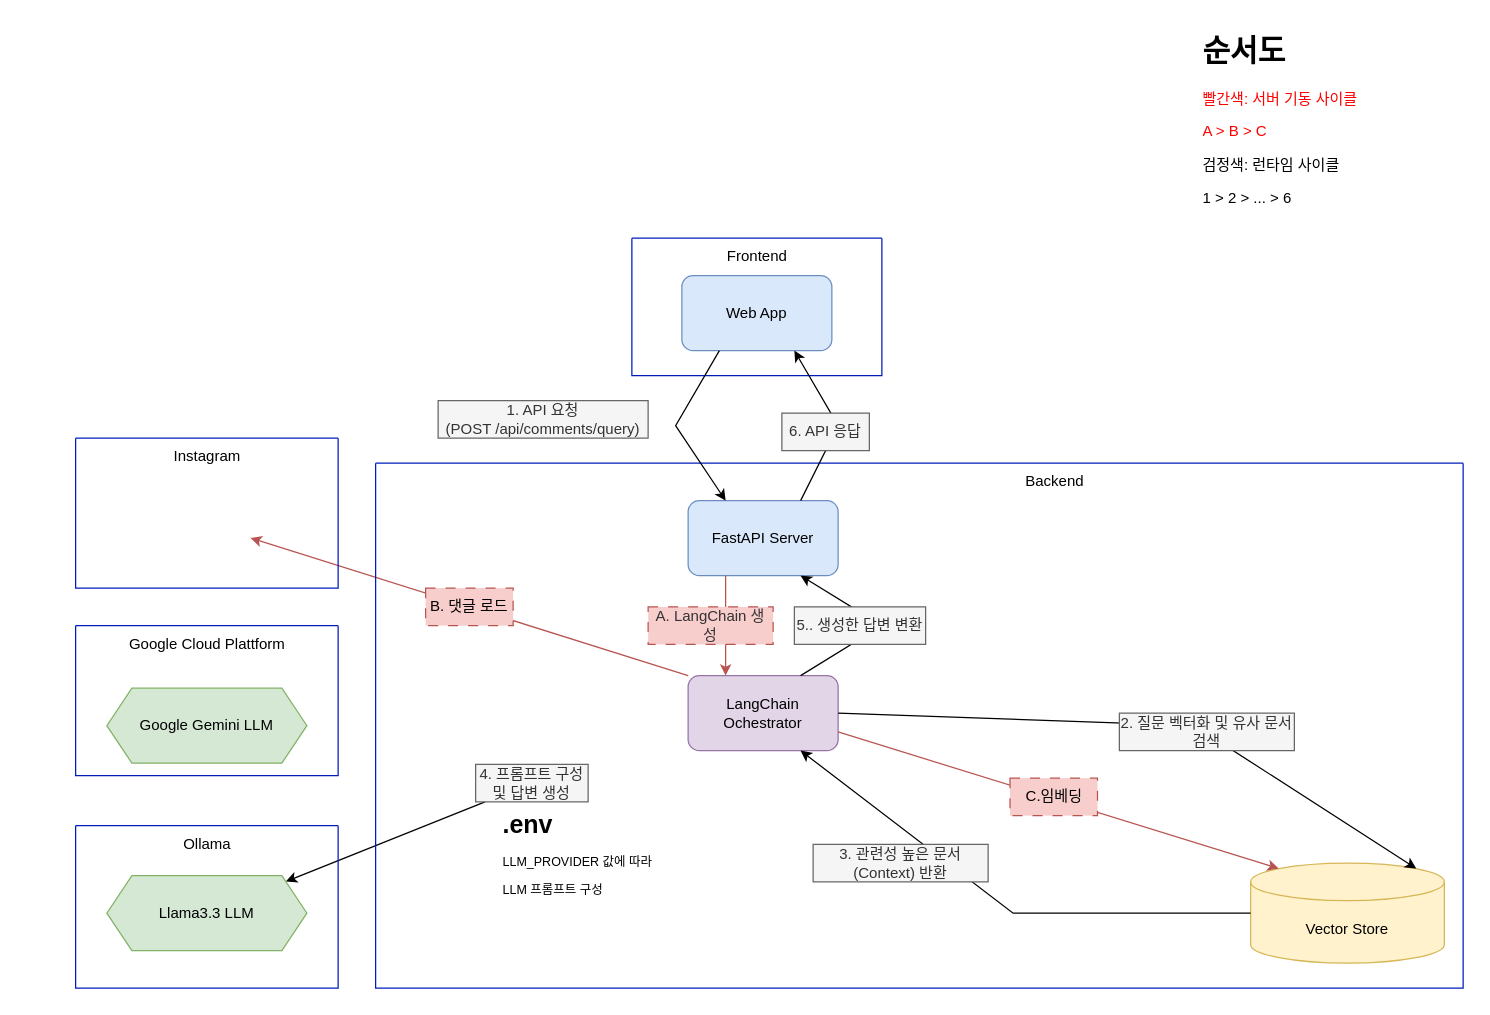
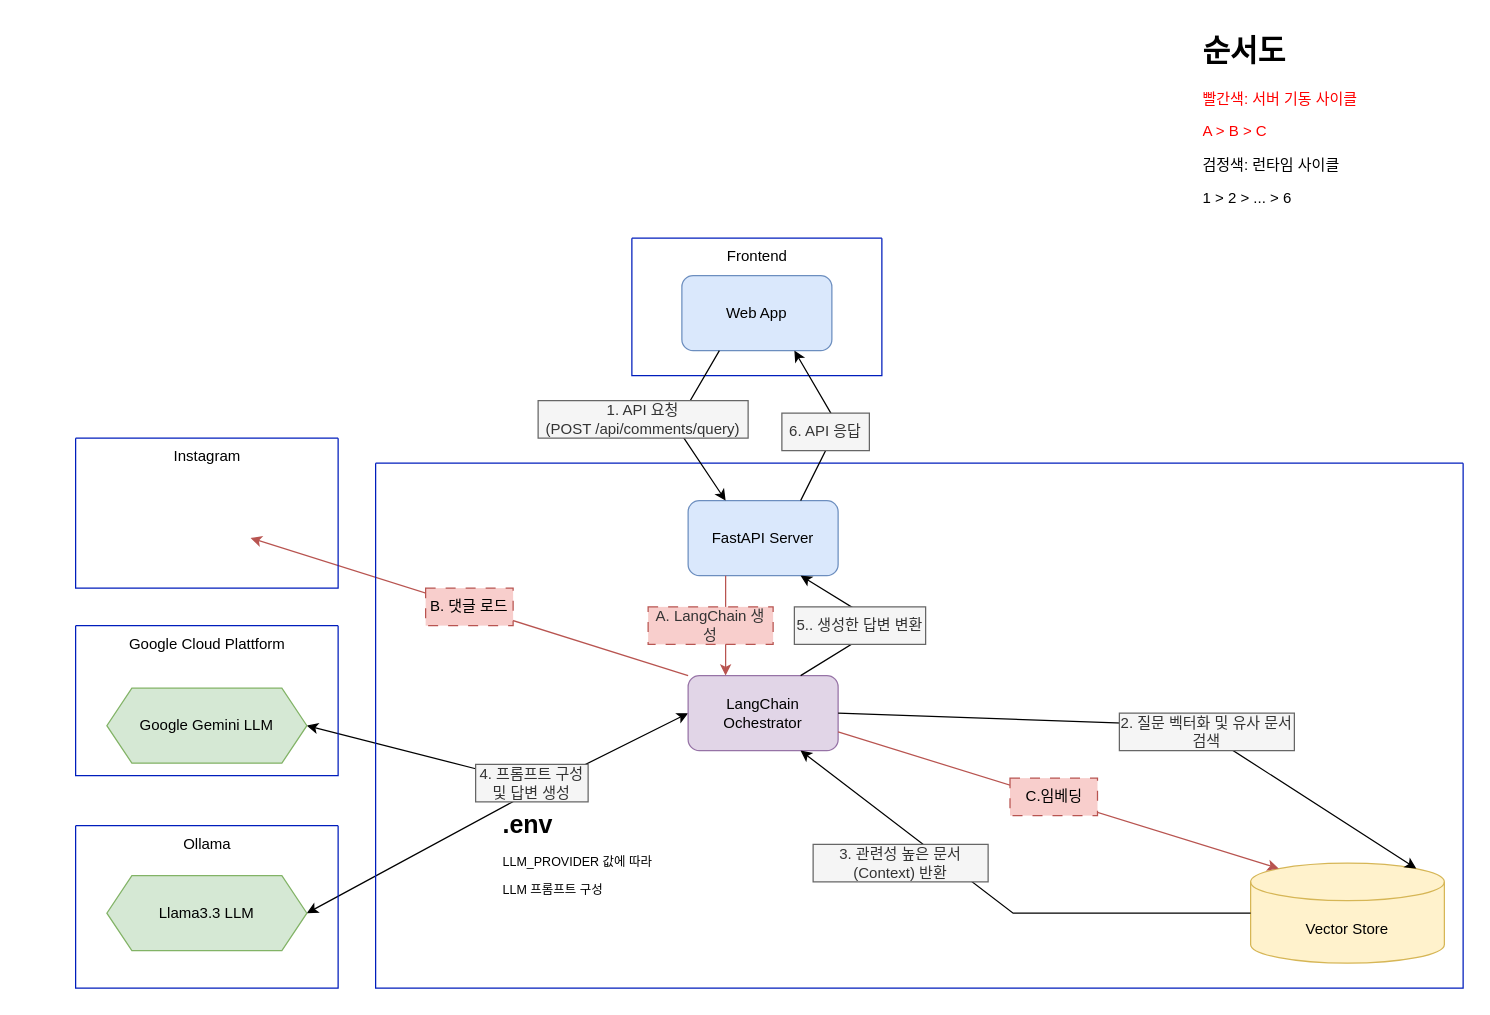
  <mxCell id="0" />
  <mxCell id="1" parent="0" />
  <mxCell id="2" value="" style="endArrow=classic;html=1;rounded=0;exitX=0;exitY=0;exitDx=0;exitDy=0;entryX=0.769;entryY=0.538;entryDx=0;entryDy=0;fillColor=#f8cecc;strokeColor=#b85450;entryPerimeter=0;" edge="1" parent="1" source="12"><mxGeometry width="50" height="50" relative="1" as="geometry"><mxPoint x="570" y="510" as="sourcePoint" /><mxPoint x="199.97" y="429.94" as="targetPoint" /></mxGeometry></mxCell>
- <mxCell id="3" value="" style="endArrow=classic;html=1;rounded=0;" parent="1" source="23" target="35" edge="1"><mxGeometry width="50" height="50" relative="1" as="geometry"><mxPoint x="340" y="730" as="sourcePoint" /><mxPoint x="780" y="380" as="targetPoint" /></mxGeometry></mxCell>
+ <mxCell id="3" value="" style="endArrow=classic;html=1;rounded=0;entryX=1;entryY=0.5;entryDx=0;entryDy=0;" parent="1" source="23" target="32" edge="1"><mxGeometry width="50" height="50" relative="1" as="geometry"><mxPoint x="340" y="730" as="sourcePoint" /><mxPoint x="780" y="380" as="targetPoint" /></mxGeometry></mxCell>
+ <mxCell id="4" value="" style="endArrow=classic;html=1;rounded=0;exitX=0;exitY=0.5;exitDx=0;exitDy=0;entryX=1;entryY=0.5;entryDx=0;entryDy=0;startArrow=classic;startFill=1;" parent="1" source="12" target="35" edge="1"><mxGeometry width="50" height="50" relative="1" as="geometry"><mxPoint x="580" y="450" as="sourcePoint" /><mxPoint x="630" y="400" as="targetPoint" /><Array as="points"><mxPoint x="430" y="630" /></Array></mxGeometry></mxCell>
  <mxCell id="5" value="" style="swimlane;startSize=0;fillColor=#0050ef;strokeColor=#001DBC;fillStyle=hatch;fontColor=#ffffff;" parent="1" vertex="1"><mxGeometry x="505" y="190" width="200" height="110" as="geometry" /></mxCell>
  <mxCell id="6" value="Web App" style="rounded=1;whiteSpace=wrap;html=1;fillColor=#dae8fc;strokeColor=#6c8ebf;" parent="5" vertex="1"><mxGeometry x="40" y="30" width="120" height="60" as="geometry" /></mxCell>
  <mxCell id="7" value="Frontend" style="text;html=1;align=center;verticalAlign=middle;resizable=0;points=[];autosize=1;strokeColor=none;fillColor=none;" parent="5" vertex="1"><mxGeometry x="65" width="70" height="30" as="geometry" /></mxCell>
  <mxCell id="8" value="" style="shape=image;imageAspect=0;aspect=fixed;verticalLabelPosition=bottom;verticalAlign=top;image=https://www.svgrepo.com/show/354113/nextjs-icon.svg;" vertex="1" parent="5"><mxGeometry x="15" y="10" width="50" height="50" as="geometry" /></mxCell>
  <mxCell id="9" value="" style="swimlane;startSize=0;fillColor=#0050ef;strokeColor=#001DBC;fillStyle=hatch;fontColor=#ffffff;" parent="1" vertex="1"><mxGeometry x="300" y="370" width="870" height="420" as="geometry" /></mxCell>
  <mxCell id="10" value="FastAPI Server" style="rounded=1;whiteSpace=wrap;html=1;fillColor=#dae8fc;strokeColor=#6c8ebf;" parent="9" vertex="1"><mxGeometry x="250" y="30" width="120" height="60" as="geometry" /></mxCell>
- <mxCell id="11" value="Backend" style="text;html=1;align=center;verticalAlign=middle;resizable=0;points=[];autosize=1;strokeColor=none;fillColor=none;" parent="9" vertex="1"><mxGeometry x="507.5" width="70" height="30" as="geometry" /></mxCell>
  <mxCell id="12" value="LangChain Ochestrator" style="rounded=1;whiteSpace=wrap;html=1;fillColor=#e1d5e7;strokeColor=#9673a6;" parent="9" vertex="1"><mxGeometry x="250" y="170" width="120" height="60" as="geometry" /></mxCell>
  <mxCell id="13" value="Vector Store" style="shape=cylinder3;whiteSpace=wrap;html=1;boundedLbl=1;backgroundOutline=1;size=15;fillColor=#fff2cc;strokeColor=#d6b656;" parent="9" vertex="1"><mxGeometry x="700" y="320" width="155" height="80" as="geometry" /></mxCell>
  <mxCell id="14" value="" style="endArrow=classic;html=1;rounded=0;exitX=0.25;exitY=1;exitDx=0;exitDy=0;entryX=0.25;entryY=0;entryDx=0;entryDy=0;fillColor=#f8cecc;strokeColor=#b85450;" parent="9" source="10" target="12" edge="1"><mxGeometry width="50" height="50" relative="1" as="geometry"><mxPoint x="285" y="80" as="sourcePoint" /><mxPoint x="335" y="30" as="targetPoint" /></mxGeometry></mxCell>
  <mxCell id="15" value="" style="endArrow=none;html=1;rounded=0;exitX=0.75;exitY=1;exitDx=0;exitDy=0;entryX=0.75;entryY=0;entryDx=0;entryDy=0;startArrow=classic;startFill=1;endFill=0;" parent="9" source="10" target="12" edge="1"><mxGeometry width="50" height="50" relative="1" as="geometry"><mxPoint x="285" y="80" as="sourcePoint" /><mxPoint x="335" y="30" as="targetPoint" /><Array as="points"><mxPoint x="405" y="130" /></Array></mxGeometry></mxCell>
  <mxCell id="16" value="5.. 생성한 답변 변환" style="text;html=1;align=center;verticalAlign=middle;whiteSpace=wrap;rounded=0;fillColor=#f5f5f5;fontColor=#333333;strokeColor=#666666;" parent="9" vertex="1"><mxGeometry x="335" y="115" width="105" height="30" as="geometry" /></mxCell>
  <mxCell id="17" value="" style="endArrow=classic;html=1;rounded=0;exitX=1;exitY=0.5;exitDx=0;exitDy=0;entryX=0.855;entryY=0;entryDx=0;entryDy=4.35;entryPerimeter=0;" parent="9" source="12" target="13" edge="1"><mxGeometry width="50" height="50" relative="1" as="geometry"><mxPoint x="285" y="80" as="sourcePoint" /><mxPoint x="335" y="30" as="targetPoint" /><Array as="points"><mxPoint x="655" y="210" /></Array></mxGeometry></mxCell>
  <mxCell id="18" value="" style="endArrow=classic;html=1;rounded=0;exitX=1;exitY=0.75;exitDx=0;exitDy=0;entryX=0.145;entryY=0;entryDx=0;entryDy=4.35;entryPerimeter=0;fillColor=#f8cecc;strokeColor=#b85450;" parent="9" source="12" target="13" edge="1"><mxGeometry width="50" height="50" relative="1" as="geometry"><mxPoint x="475" y="200" as="sourcePoint" /><mxPoint x="838" y="320" as="targetPoint" /><Array as="points" /></mxGeometry></mxCell>
  <mxCell id="19" value="" style="endArrow=classic;html=1;rounded=0;exitX=0;exitY=0.5;exitDx=0;exitDy=0;exitPerimeter=0;entryX=0.75;entryY=1;entryDx=0;entryDy=0;" parent="9" source="13" target="12" edge="1"><mxGeometry width="50" height="50" relative="1" as="geometry"><mxPoint x="285" y="80" as="sourcePoint" /><mxPoint x="335" y="30" as="targetPoint" /><Array as="points"><mxPoint x="510" y="360" /></Array></mxGeometry></mxCell>
  <mxCell id="20" value="2. 질문 벡터화 및 유사 문서 검색" style="text;html=1;align=center;verticalAlign=middle;whiteSpace=wrap;rounded=0;fillColor=#f5f5f5;fontColor=#333333;strokeColor=#666666;" parent="9" vertex="1"><mxGeometry x="595" y="200" width="140" height="30" as="geometry" /></mxCell>
  <mxCell id="21" value="C.임베딩" style="text;html=1;align=center;verticalAlign=middle;whiteSpace=wrap;rounded=0;fillColor=#f8cecc;strokeColor=#b85450;dashed=1;dashPattern=8 8;" parent="9" vertex="1"><mxGeometry x="507.5" y="252" width="70" height="30" as="geometry" /></mxCell>
  <mxCell id="22" value="3. 관련성 높은 문서(Context) 반환" style="text;html=1;align=center;verticalAlign=middle;whiteSpace=wrap;rounded=0;fillColor=#f5f5f5;fontColor=#333333;strokeColor=#666666;" parent="9" vertex="1"><mxGeometry x="350" y="305" width="140" height="30" as="geometry" /></mxCell>
  <mxCell id="23" value="4. 프롬프트 구성 및 답변 생성" style="text;html=1;align=center;verticalAlign=middle;whiteSpace=wrap;rounded=0;fillColor=#f5f5f5;fontColor=#333333;strokeColor=#666666;" parent="9" vertex="1"><mxGeometry x="80" y="241" width="90" height="30" as="geometry" /></mxCell>
  <mxCell id="24" value="" style="shape=image;imageAspect=0;aspect=fixed;verticalLabelPosition=bottom;verticalAlign=top;image=https://avatars.githubusercontent.com/u/156354296?s=280&amp;v=4;" parent="9" vertex="1"><mxGeometry x="230" y="20" width="42" height="42" as="geometry" /></mxCell>
  <mxCell id="25" value="" style="shape=image;imageAspect=0;aspect=fixed;verticalLabelPosition=bottom;verticalAlign=top;image=https://logo.svgcdn.com/s/langchain-dark-8x.png;" parent="9" vertex="1"><mxGeometry x="227.5" y="200" width="70" height="70" as="geometry" /></mxCell>
  <mxCell id="26" value="&lt;h1 style=&quot;margin-top: 0px;&quot;&gt;.env&lt;/h1&gt;&lt;p&gt;LLM_PROVIDER 값에 따라&lt;/p&gt;&lt;p&gt;LLM 프롬프트 구성&lt;/p&gt;" style="text;html=1;whiteSpace=wrap;overflow=hidden;rounded=0;fontSize=10;" parent="9" vertex="1"><mxGeometry x="100" y="270" width="160" height="100" as="geometry" /></mxCell>
  <mxCell id="27" value="&lt;span style=&quot;color: rgb(51, 51, 51);&quot;&gt;A. LangChain 생성&lt;/span&gt;" style="text;html=1;align=center;verticalAlign=middle;whiteSpace=wrap;rounded=0;fillColor=#f8cecc;strokeColor=#b85450;dashed=1;dashPattern=8 8;" parent="9" vertex="1"><mxGeometry x="218" y="115" width="100" height="30" as="geometry" /></mxCell>
  <mxCell id="28" value="B. 댓글 로드" style="text;html=1;align=center;verticalAlign=middle;whiteSpace=wrap;rounded=0;fillColor=#f8cecc;strokeColor=#b85450;dashed=1;dashPattern=8 8;" parent="9" vertex="1"><mxGeometry x="40" y="100" width="70" height="30" as="geometry" /></mxCell>
  <mxCell id="29" value="" style="swimlane;startSize=0;fillColor=#0050ef;strokeColor=#001DBC;fillStyle=hatch;fontColor=#ffffff;" parent="1" vertex="1"><mxGeometry x="60" y="500" width="210" height="120" as="geometry" /></mxCell>
  <mxCell id="30" value="Google Cloud Plattform" style="text;html=1;align=center;verticalAlign=middle;resizable=0;points=[];autosize=1;strokeColor=none;fillColor=none;" parent="29" vertex="1"><mxGeometry x="30" width="150" height="30" as="geometry" /></mxCell>
  <mxCell id="31" value="" style="shape=image;imageAspect=0;aspect=fixed;verticalLabelPosition=bottom;verticalAlign=top;image=https://upload.wikimedia.org/wikipedia/commons/thumb/c/c1/Google_%22G%22_logo.svg/768px-Google_%22G%22_logo.svg.png;" parent="29" vertex="1"><mxGeometry x="-30" y="-40" width="70" height="70" as="geometry" /></mxCell>
  <mxCell id="32" value="Google Gemini LLM" style="shape=hexagon;perimeter=hexagonPerimeter2;whiteSpace=wrap;html=1;fixedSize=1;fillColor=#d5e8d4;strokeColor=#82b366;" parent="29" vertex="1"><mxGeometry x="25" y="50" width="160" height="60" as="geometry" /></mxCell>
  <mxCell id="33" value="" style="swimlane;startSize=0;fillColor=#0050ef;strokeColor=#001DBC;fillStyle=hatch;fontColor=#ffffff;" parent="1" vertex="1"><mxGeometry x="60" y="660" width="210" height="130" as="geometry" /></mxCell>
  <mxCell id="34" value="Ollama" style="text;html=1;align=center;verticalAlign=middle;resizable=0;points=[];autosize=1;strokeColor=none;fillColor=none;" parent="33" vertex="1"><mxGeometry x="75" width="60" height="30" as="geometry" /></mxCell>
  <mxCell id="35" value="Llama3.3 LLM" style="shape=hexagon;perimeter=hexagonPerimeter2;whiteSpace=wrap;html=1;fixedSize=1;fillColor=#d5e8d4;strokeColor=#82b366;" parent="33" vertex="1"><mxGeometry x="25" y="40" width="160" height="60" as="geometry" /></mxCell>
  <mxCell id="36" value="" style="shape=image;imageAspect=0;aspect=fixed;verticalLabelPosition=bottom;verticalAlign=top;image=https://registry.npmmirror.com/@lobehub/icons-static-png/latest/files/light/ollama.png;" parent="33" vertex="1"><mxGeometry x="-40" y="-40" width="80" height="80" as="geometry" /></mxCell>
  <mxCell id="37" value="" style="endArrow=classic;html=1;rounded=0;exitX=0.25;exitY=1;exitDx=0;exitDy=0;entryX=0.25;entryY=0;entryDx=0;entryDy=0;" parent="1" source="6" target="10" edge="1"><mxGeometry width="50" height="50" relative="1" as="geometry"><mxPoint x="610" y="190" as="sourcePoint" /><mxPoint x="610" y="320" as="targetPoint" /><Array as="points"><mxPoint x="540" y="340" /></Array></mxGeometry></mxCell>
- <mxCell id="38" value="1. API 요청&lt;br&gt;(POST /api/comments/query)" style="text;html=1;align=center;verticalAlign=middle;whiteSpace=wrap;rounded=0;fillColor=#f5f5f5;fontColor=#333333;strokeColor=#666666;" parent="1" vertex="1"><mxGeometry x="350" y="320" width="168" height="30" as="geometry" /></mxCell>
+ <mxCell id="38" value="1. API 요청&lt;br&gt;(POST /api/comments/query)" style="text;html=1;align=center;verticalAlign=middle;whiteSpace=wrap;rounded=0;fillColor=#f5f5f5;fontColor=#333333;strokeColor=#666666;" parent="1" vertex="1"><mxGeometry x="430" y="320" width="168" height="30" as="geometry" /></mxCell>
  <mxCell id="39" value="" style="endArrow=none;html=1;rounded=0;exitX=0.75;exitY=1;exitDx=0;exitDy=0;entryX=0.75;entryY=0;entryDx=0;entryDy=0;startArrow=classic;startFill=1;endFill=0;" parent="1" source="6" target="10" edge="1"><mxGeometry width="50" height="50" relative="1" as="geometry"><mxPoint x="705" y="330" as="sourcePoint" /><mxPoint x="705" y="450" as="targetPoint" /><Array as="points"><mxPoint x="670" y="340" /></Array></mxGeometry></mxCell>
  <mxCell id="40" value="6. API 응답" style="text;html=1;align=center;verticalAlign=middle;whiteSpace=wrap;rounded=0;fillColor=#f5f5f5;fontColor=#333333;strokeColor=#666666;" parent="1" vertex="1"><mxGeometry x="625" y="330" width="70" height="30" as="geometry" /></mxCell>
  <mxCell id="41" value="&lt;h1 style=&quot;margin-top: 0px;&quot;&gt;순서도&lt;/h1&gt;&lt;p&gt;&lt;font style=&quot;color: rgb(255, 0, 0);&quot;&gt;빨간색: 서버 기동 사이클&lt;/font&gt;&lt;/p&gt;&lt;p&gt;&lt;font style=&quot;color: rgb(255, 0, 0);&quot;&gt;A &amp;gt; B &amp;gt; C&lt;/font&gt;&lt;/p&gt;&lt;p&gt;검정색: 런타임 사이클&lt;/p&gt;&lt;p&gt;1 &amp;gt; 2 &amp;gt; ... &amp;gt; 6&lt;/p&gt;&lt;p&gt;&lt;br&gt;&lt;/p&gt;" style="text;html=1;whiteSpace=wrap;overflow=hidden;rounded=0;" parent="1" vertex="1"><mxGeometry x="960" y="20" width="180" height="160" as="geometry" /></mxCell>
  <mxCell id="42" value="" style="swimlane;startSize=0;fillColor=#0050ef;strokeColor=#001DBC;fillStyle=hatch;fontColor=#ffffff;" vertex="1" parent="1"><mxGeometry x="60" y="350" width="210" height="120" as="geometry" /></mxCell>
  <mxCell id="43" value="Instagram" style="text;html=1;align=center;verticalAlign=middle;resizable=0;points=[];autosize=1;strokeColor=none;fillColor=none;" vertex="1" parent="42"><mxGeometry x="65" width="80" height="30" as="geometry" /></mxCell>
  <mxCell id="44" value="" style="shape=image;imageAspect=0;aspect=fixed;verticalLabelPosition=bottom;verticalAlign=top;image=https://upload.wikimedia.org/wikipedia/commons/thumb/a/a5/Instagram_icon.png/2048px-Instagram_icon.png;" vertex="1" parent="42"><mxGeometry x="75" y="40" width="60" height="60" as="geometry" /></mxCell>
